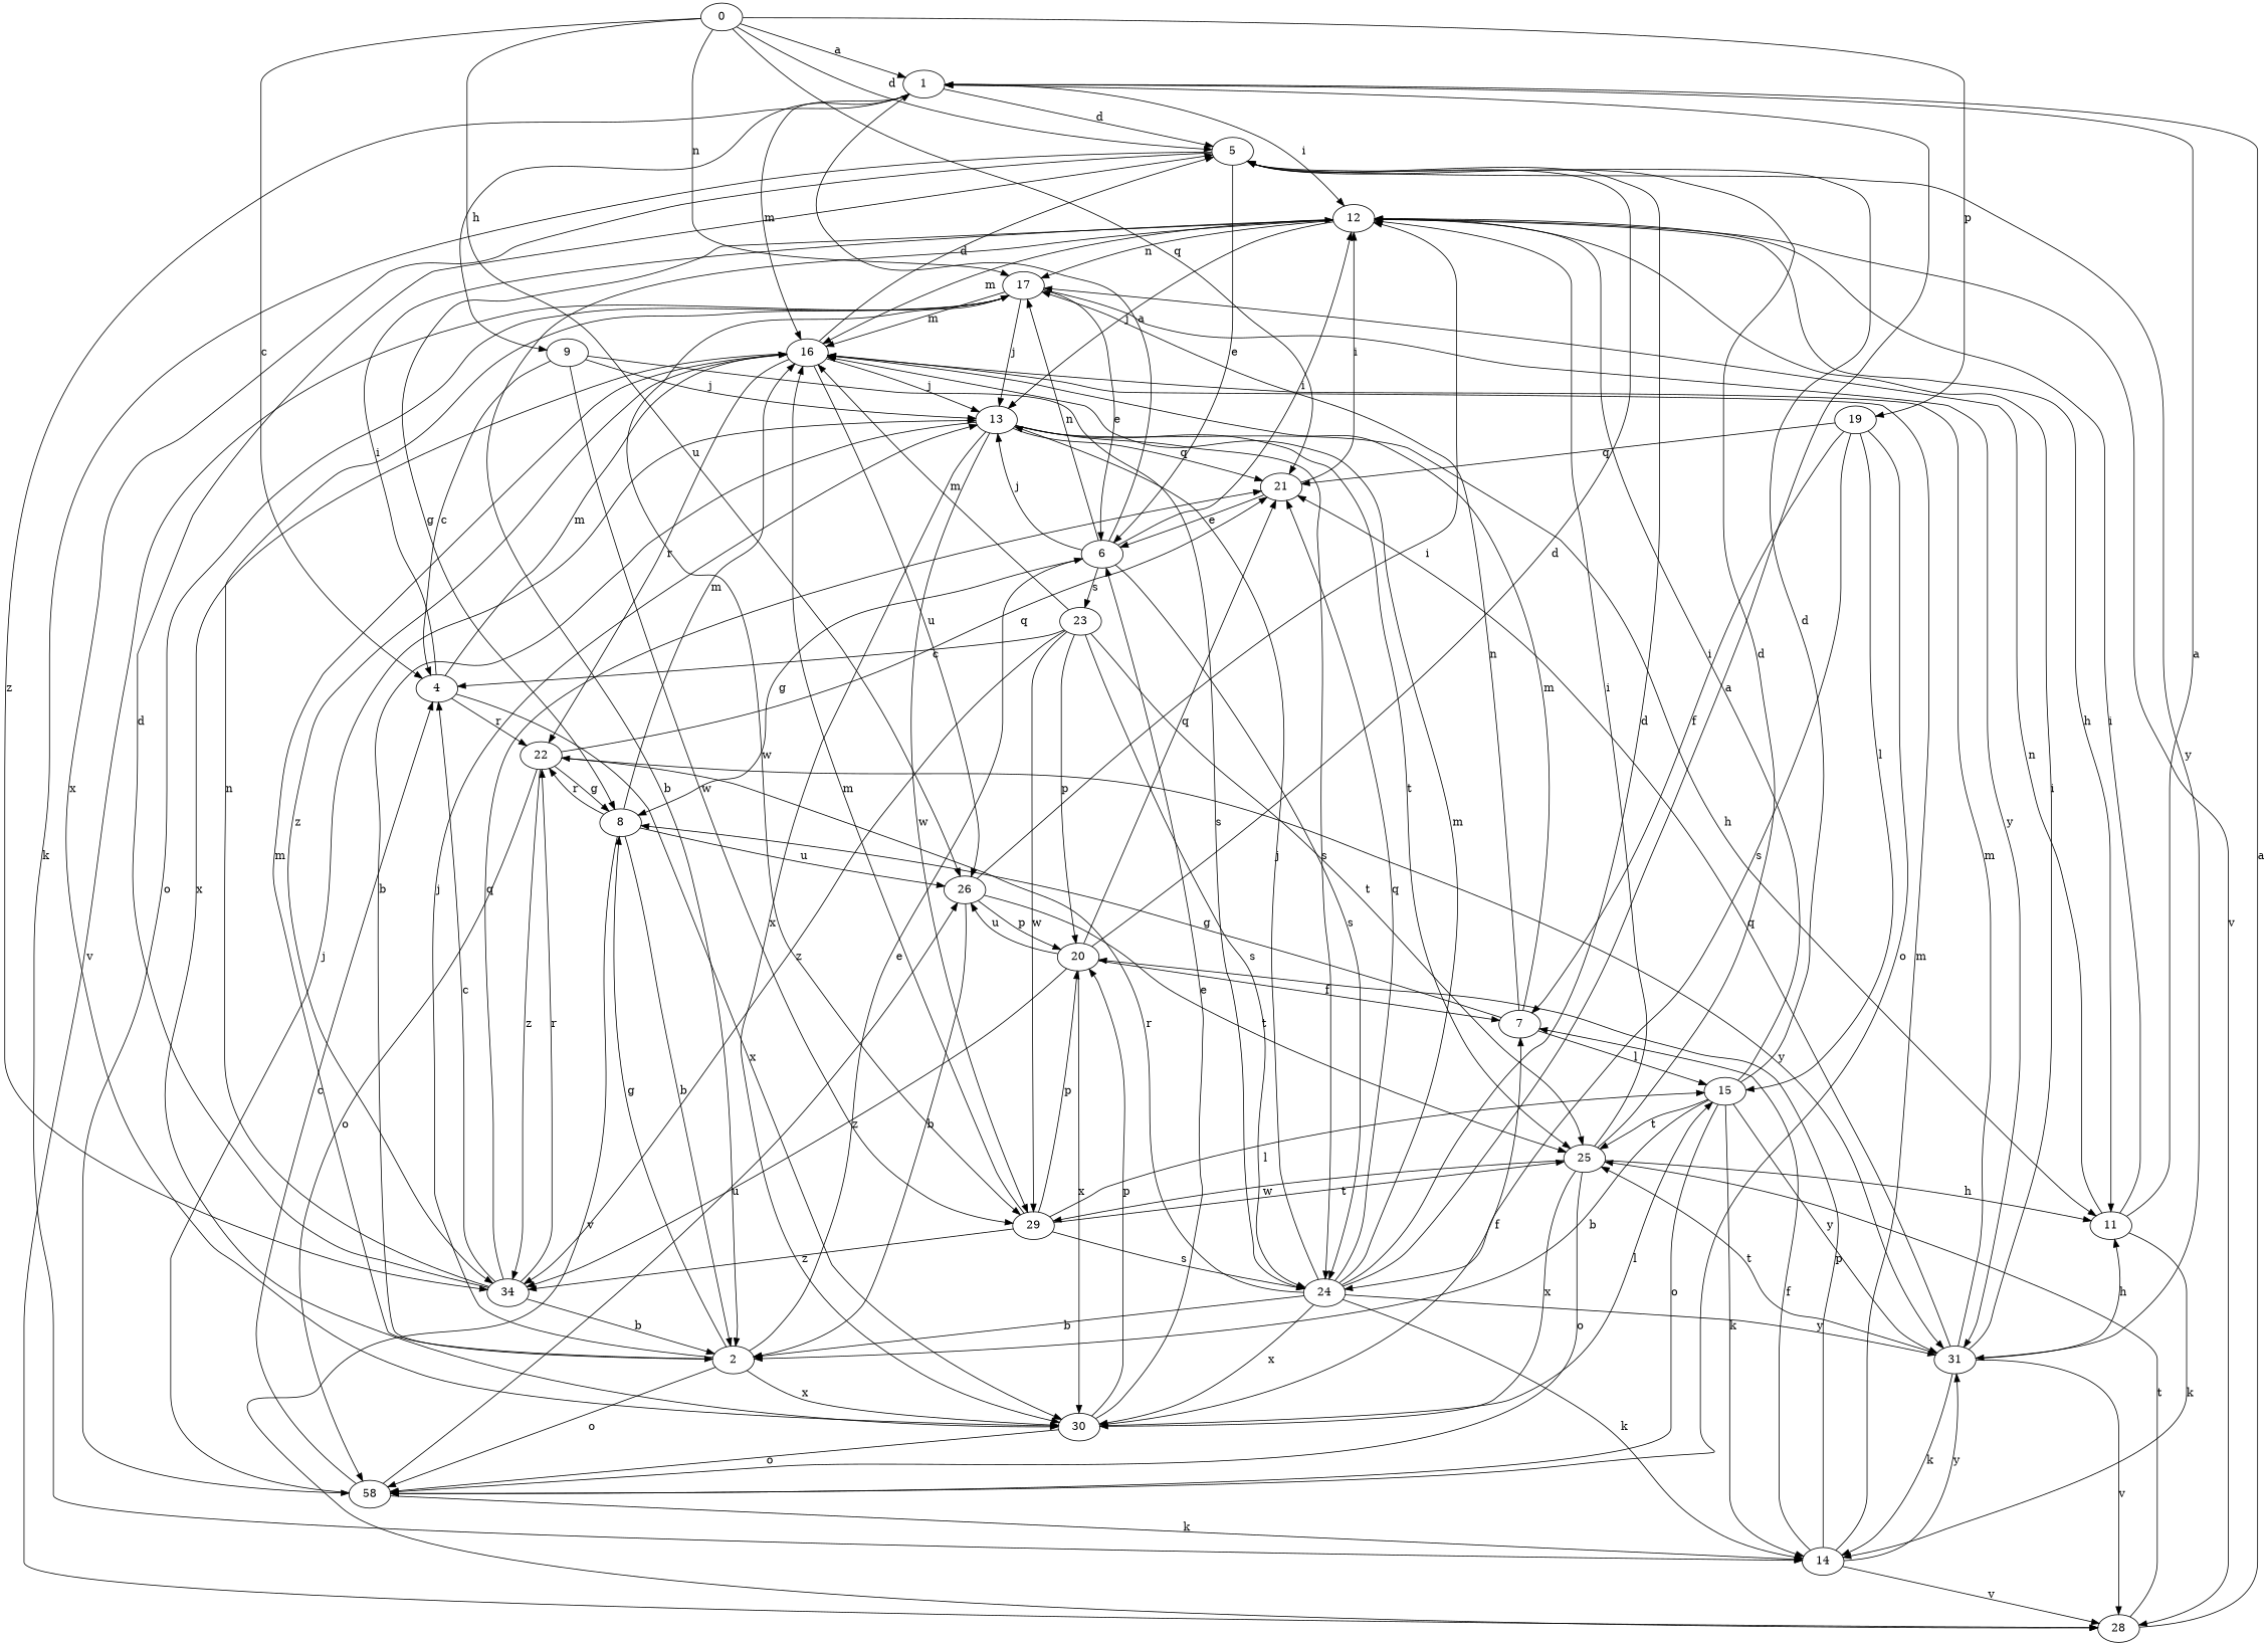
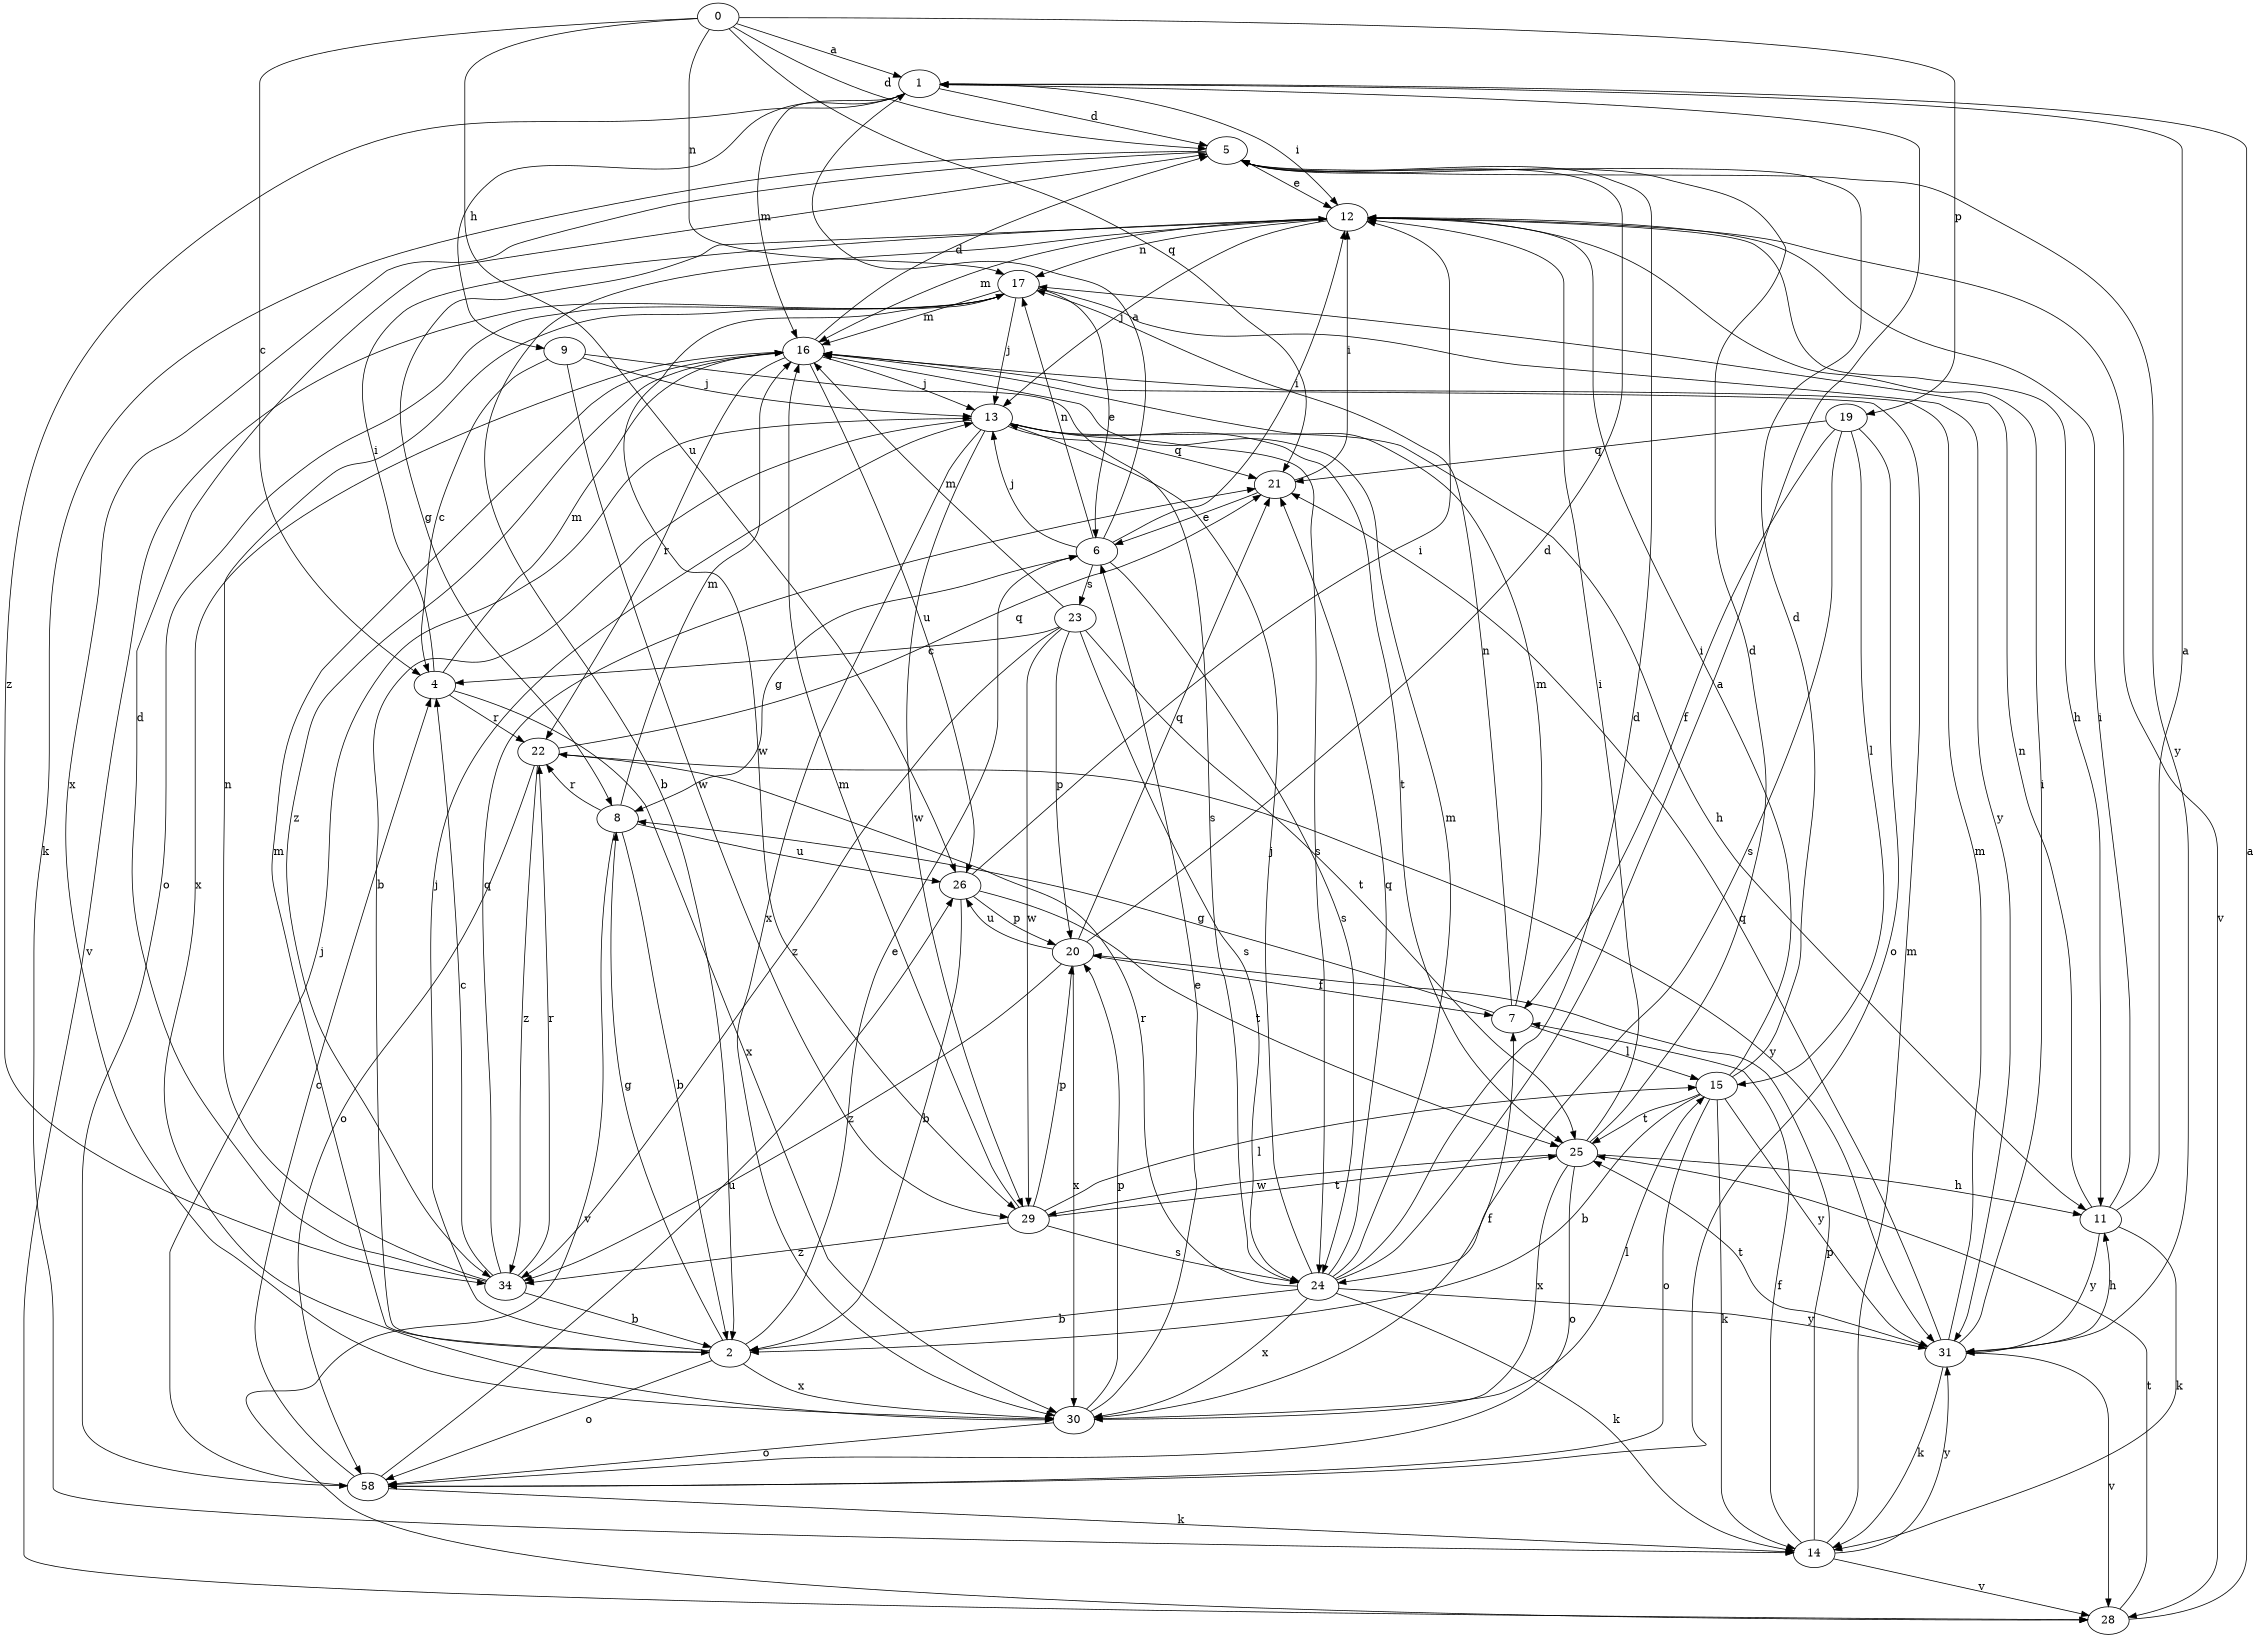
  strict digraph {
    0
    1
    4
    5
    17
    19
    21
    26
    9
    12
    16
    34
    30
    22
    6
    14
    31
    13
    n19 [label=58]
    28
    29
    24
    7
    15
    2
    25
    20
    8
    11
    23
    0 -> 1 [label=a]
    0 -> 4 [label=c]
    0 -> 5 [label=d]
    0 -> 17 [label=n]
    0 -> 19 [label=p]
    0 -> 21 [label=q]
    0 -> 26 [label=u]
    1 -> 5 [label=d]
    1 -> 9 [label=h]
    1 -> 12 [label=i]
    1 -> 16 [label=m]
    1 -> 34 [label=z]
    4 -> 12 [label=i]
    4 -> 16 [label=m]
    4 -> 30 [label=x]
    4 -> 22 [label=r]
    5 -> 30 [label=x]
-   5 -> 6 [label=e]
+   5 -> 12 [label=e]
    5 -> 14 [label=k]
    5 -> 31 [label=y]
    17 -> 16 [label=m]
    17 -> 6 [label=e]
    17 -> 31 [label=y]
    17 -> 13 [label=j]
    17 -> n19 [label=o]
    17 -> 28 [label=v]
    17 -> 29 [label=w]
    19 -> 21 [label=q]
    19 -> n19 [label=o]
    19 -> 24 [label=s]
    19 -> 7 [label=f]
    19 -> 15 [label=l]
    21 -> 12 [label=i]
    21 -> 6 [label=e]
    26 -> 12 [label=i]
    26 -> 2 [label=b]
    26 -> 25 [label=t]
    26 -> 20 [label=p]
    9 -> 4 [label=c]
    9 -> 13 [label=j]
    9 -> 29 [label=w]
    9 -> 24 [label=s]
    12 -> 17 [label=n]
    12 -> 16 [label=m]
    12 -> 13 [label=j]
    12 -> 28 [label=v]
    12 -> 2 [label=b]
    12 -> 8 [label=g]
    12 -> 11 [label=h]
    16 -> 5 [label=d]
    16 -> 26 [label=u]
    16 -> 34 [label=z]
    16 -> 30 [label=x]
    16 -> 22 [label=r]
    16 -> 13 [label=j]
    34 -> 4 [label=c]
    34 -> 5 [label=d]
    34 -> 17 [label=n]
    34 -> 21 [label=q]
    34 -> 22 [label=r]
    34 -> 2 [label=b]
    30 -> 6 [label=e]
    30 -> n19 [label=o]
    30 -> 7 [label=f]
    30 -> 15 [label=l]
    30 -> 20 [label=p]
    22 -> 21 [label=q]
    22 -> 34 [label=z]
    22 -> 31 [label=y]
    22 -> n19 [label=o]
-   22 -> 8 [label=g]
    6 -> 1 [label=a]
    6 -> 17 [label=n]
    6 -> 12 [label=i]
    6 -> 13 [label=j]
    6 -> 24 [label=s]
    6 -> 8 [label=g]
    6 -> 23 [label=s]
    14 -> 16 [label=m]
    14 -> 31 [label=y]
    14 -> 28 [label=v]
    14 -> 7 [label=f]
    14 -> 20 [label=p]
    31 -> 21 [label=q]
    31 -> 12 [label=i]
    31 -> 16 [label=m]
    31 -> 14 [label=k]
    31 -> 28 [label=v]
    31 -> 25 [label=t]
    31 -> 11 [label=h]
    13 -> 21 [label=q]
    13 -> 30 [label=x]
    13 -> 29 [label=w]
    13 -> 24 [label=s]
    13 -> 2 [label=b]
    13 -> 25 [label=t]
    13 -> 11 [label=h]
    n19 -> 4 [label=c]
    n19 -> 26 [label=u]
    n19 -> 14 [label=k]
    n19 -> 13 [label=j]
    28 -> 1 [label=a]
    28 -> 25 [label=t]
    29 -> 16 [label=m]
    29 -> 34 [label=z]
    29 -> 24 [label=s]
    29 -> 15 [label=l]
    29 -> 25 [label=t]
    29 -> 20 [label=p]
    24 -> 1 [label=a]
    24 -> 5 [label=d]
    24 -> 21 [label=q]
    24 -> 16 [label=m]
    24 -> 30 [label=x]
    24 -> 22 [label=r]
    24 -> 14 [label=k]
    24 -> 31 [label=y]
    24 -> 13 [label=j]
    24 -> 2 [label=b]
    7 -> 17 [label=n]
    7 -> 16 [label=m]
    7 -> 15 [label=l]
    7 -> 8 [label=g]
    15 -> 5 [label=d]
    15 -> 12 [label=i]
    15 -> 14 [label=k]
    15 -> 31 [label=y]
    15 -> n19 [label=o]
    15 -> 2 [label=b]
    15 -> 25 [label=t]
    2 -> 16 [label=m]
    2 -> 30 [label=x]
    2 -> 6 [label=e]
    2 -> 13 [label=j]
    2 -> n19 [label=o]
    2 -> 8 [label=g]
    25 -> 5 [label=d]
    25 -> 12 [label=i]
    25 -> 30 [label=x]
    25 -> n19 [label=o]
    25 -> 29 [label=w]
    25 -> 11 [label=h]
    20 -> 5 [label=d]
    20 -> 21 [label=q]
    20 -> 26 [label=u]
    20 -> 34 [label=z]
    20 -> 30 [label=x]
    20 -> 7 [label=f]
    8 -> 26 [label=u]
    8 -> 16 [label=m]
    8 -> 22 [label=r]
    8 -> 28 [label=v]
    8 -> 2 [label=b]
    11 -> 1 [label=a]
    11 -> 17 [label=n]
    11 -> 12 [label=i]
    11 -> 14 [label=k]
+   11 -> 31 [label=y]
    23 -> 4 [label=c]
    23 -> 16 [label=m]
    23 -> 34 [label=z]
    23 -> 29 [label=w]
    23 -> 24 [label=s]
    23 -> 25 [label=t]
    23 -> 20 [label=p]
  }
